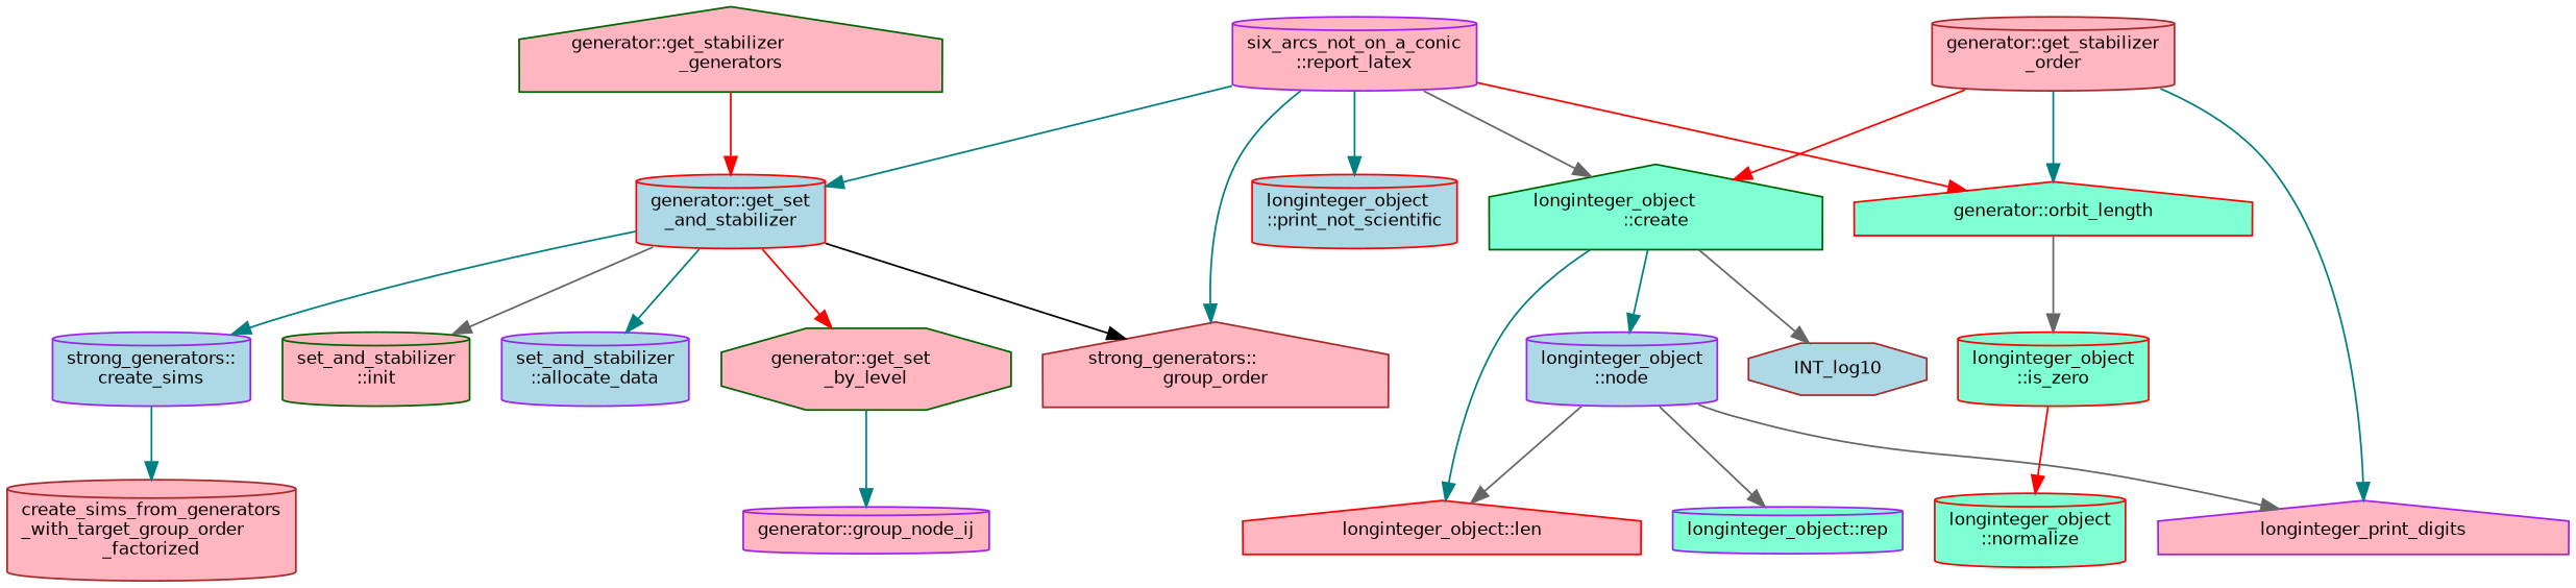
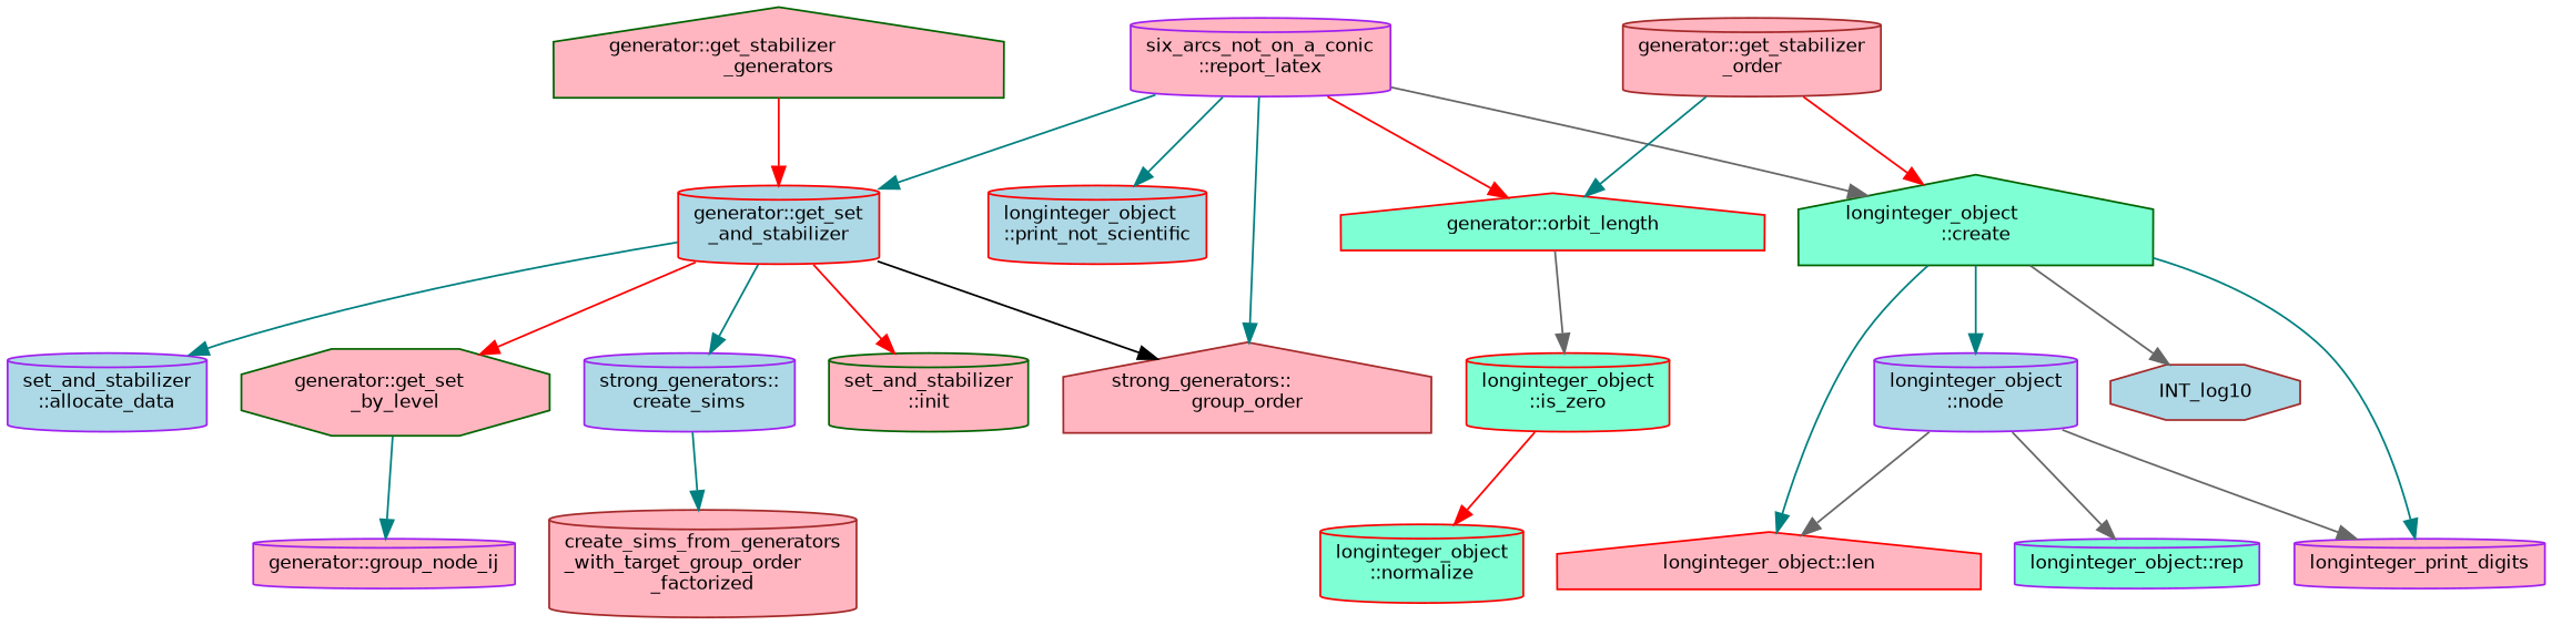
  digraph {
    rankdir=TB
    node [color=purple fillcolor=lightpink fontname=Helvetica fontsize=10 shape=cylinder style=filled]
    edge [color=teal fontname=Helvetica fontsize=10 labelfontname=Helvetica labelfontsize=10 style=solid]
    n1 [fontcolor=black height=0.2 label="six_arcs_not_on_a_conic\l::report_latex" width=0.4]
    n2 [color=brown height=0.2 label="strong_generators::\lgroup_order" shape=house width=0.4]
    n3 [color=red fillcolor=lightblue height=0.2 label="longinteger_object\l::print_not_scientific" width=0.4]
    n4 [color=darkgreen fillcolor=aquamarine height=0.2 label="longinteger_object\l::create" shape=house width=0.4]
    n5 [color=red fillcolor=lightblue height=0.2 label="generator::get_set\l_and_stabilizer" width=0.4]
    n6 [color=red fillcolor=aquamarine height=0.2 label="generator::orbit_length" shape=house width=0.4]
    n7 [fillcolor=lightblue height=0.2 label="longinteger_object\l::node" width=0.4]
-   n8 [height=0.2 label=longinteger_print_digits shape=house width=0.4]
+   n8 [height=0.2 label=longinteger_print_digits width=0.4]
    n9 [color=red height=0.2 label="longinteger_object::len" shape=house width=0.4]
    n10 [color=brown fillcolor=lightblue height=0.2 label=INT_log10 shape=octagon width=0.4]
    n11 [color=darkgreen height=0.2 label="set_and_stabilizer\l::init" width=0.4]
    n12 [fillcolor=lightblue height=0.2 label="set_and_stabilizer\l::allocate_data" width=0.4]
    n13 [color=darkgreen height=0.2 label="generator::get_set\l_by_level" shape=octagon width=0.4]
    n14 [fillcolor=lightblue height=0.2 label="strong_generators::\lcreate_sims" width=0.4]
    n15 [color=red fillcolor=aquamarine height=0.2 label="longinteger_object\l::is_zero" width=0.4]
    n16 [fillcolor=aquamarine height=0.2 label="longinteger_object::rep" width=0.4]
    n17 [height=0.2 label="generator::group_node_ij" width=0.4]
    n18 [color=darkgreen height=0.2 label="generator::get_stabilizer\l_generators" shape=house width=0.4]
    n19 [color=brown height=0.2 label="create_sims_from_generators\l_with_target_group_order\l_factorized" width=0.4]
    n20 [color=brown height=0.2 label="generator::get_stabilizer\l_order" width=0.4]
    n21 [color=red fillcolor=aquamarine height=0.2 label="longinteger_object\l::normalize" width=0.4]
    n1 -> n2
    n1 -> n3
    n1 -> n4 [color=gray40]
    n1 -> n5
    n1 -> n6 [color=red]
    n4 -> n7
-   n20 -> n8
+   n4 -> n8
    n4 -> n9
    n4 -> n10 [color=gray40]
    n5 -> n2 [color=black]
-   n5 -> n11 [color=gray40]
+   n5 -> n11 [color=red]
    n5 -> n12
    n5 -> n13 [color=red]
    n5 -> n14
    n6 -> n15 [color=gray40]
    n7 -> n8 [color=gray40]
    n7 -> n9 [color=gray40]
    n7 -> n16 [color=gray40]
    n13 -> n17
    n14 -> n19
    n15 -> n21 [color=red]
    n18 -> n5 [color=red]
    n20 -> n4 [color=red]
    n20 -> n6
  }
